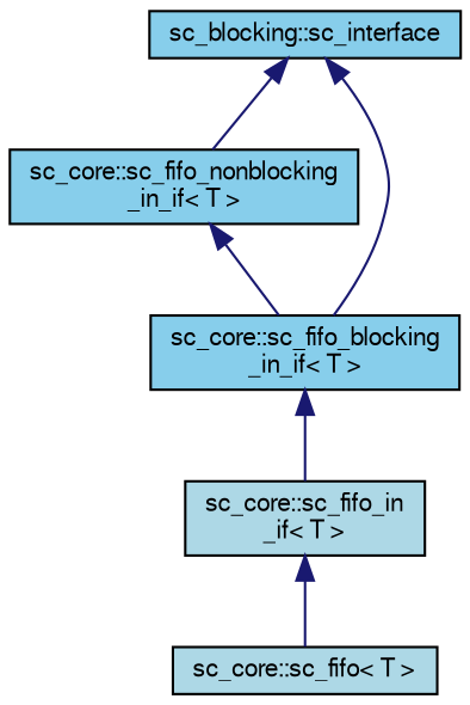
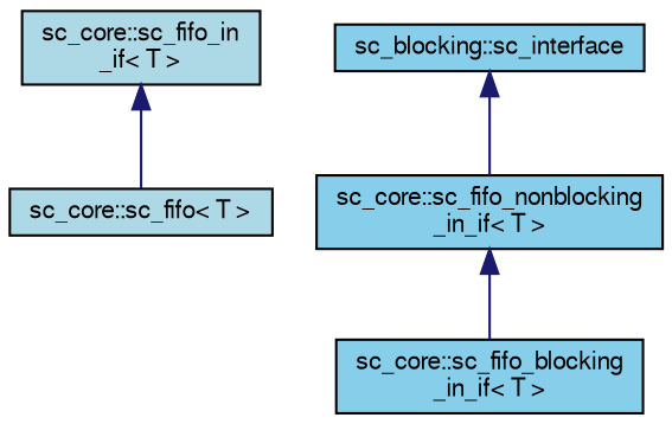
  digraph {
    node [color=black fillcolor=skyblue fontname=FreeSans fontsize=10 shape=record style=filled]
    edge [color=midnightblue dir=back fontname=FreeSans fontsize=10 labelfontname=FreeSans labelfontsize=10 style=solid]
    n1 [fillcolor=lightblue fontcolor=black height=0.2 label="sc_core::sc_fifo_in\l_if\< T \>" width=0.4]
    n2 [fillcolor=lightblue height=0.2 label="sc_core::sc_fifo\< T \>" width=0.4]
    n3 [height=0.2 label="sc_core::sc_fifo_nonblocking\l_in_if\< T \>" width=0.4]
    n4 [height=0.2 label="sc_core::sc_fifo_blocking\l_in_if\< T \>" width=0.4]
    n5 [height=0.2 label="sc_blocking::sc_interface" width=0.4]
    n1 -> n2
    n3 -> n4
-   n4 -> n1
    n5 -> n3
-   n5 -> n4
  }
